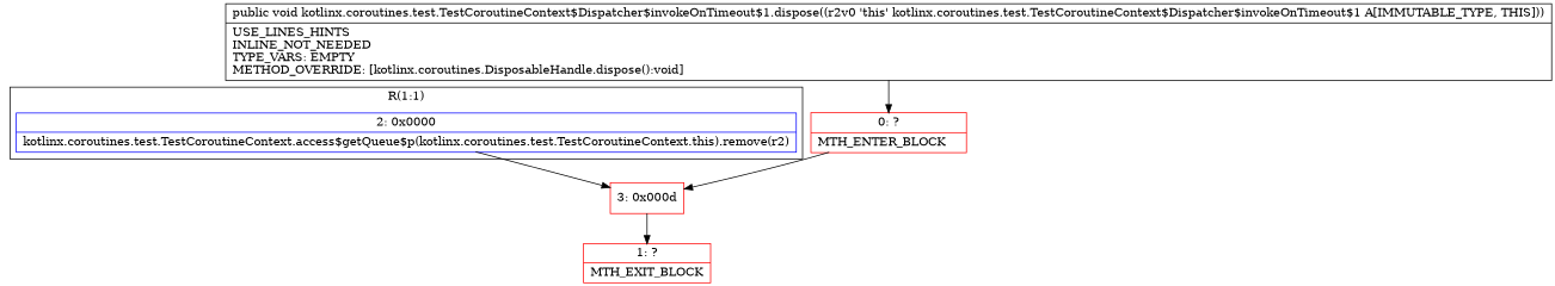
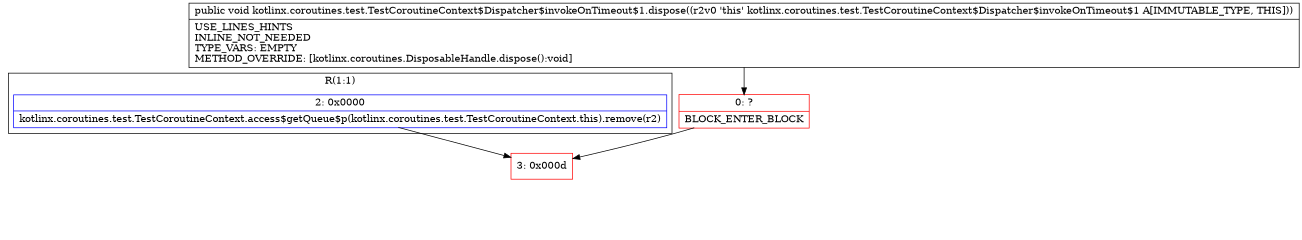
  digraph {
    node [color=red shape=record]
    n1 [color=blue label="{2\:\ 0x0000|kotlinx.coroutines.test.TestCoroutineContext.access$getQueue$p(kotlinx.coroutines.test.TestCoroutineContext.this).remove(r2)\l}"]
    n2 [label="{3\:\ 0x000d}"]
-   n3 [label="{1\:\ ?|MTH_EXIT_BLOCK\l}"]
-   n4 [label="{0\:\ ?|MTH_ENTER_BLOCK\l}"]
+   n4 [label="{0\:\ ?|BLOCK_ENTER_BLOCK\l}"]
    n5 [label="{public void kotlinx.coroutines.test.TestCoroutineContext$Dispatcher$invokeOnTimeout$1.dispose((r2v0 'this' kotlinx.coroutines.test.TestCoroutineContext$Dispatcher$invokeOnTimeout$1 A[IMMUTABLE_TYPE, THIS]))  | USE_LINES_HINTS\lINLINE_NOT_NEEDED\lTYPE_VARS: EMPTY\lMETHOD_OVERRIDE: [kotlinx.coroutines.DisposableHandle.dispose():void]\l}" color=""]
    subgraph cluster_1 {
      label="R(1:1)"
      n1
    }
    n1 -> n2
-   n2 -> n3
    n4 -> n2
    n5 -> n4
  }
